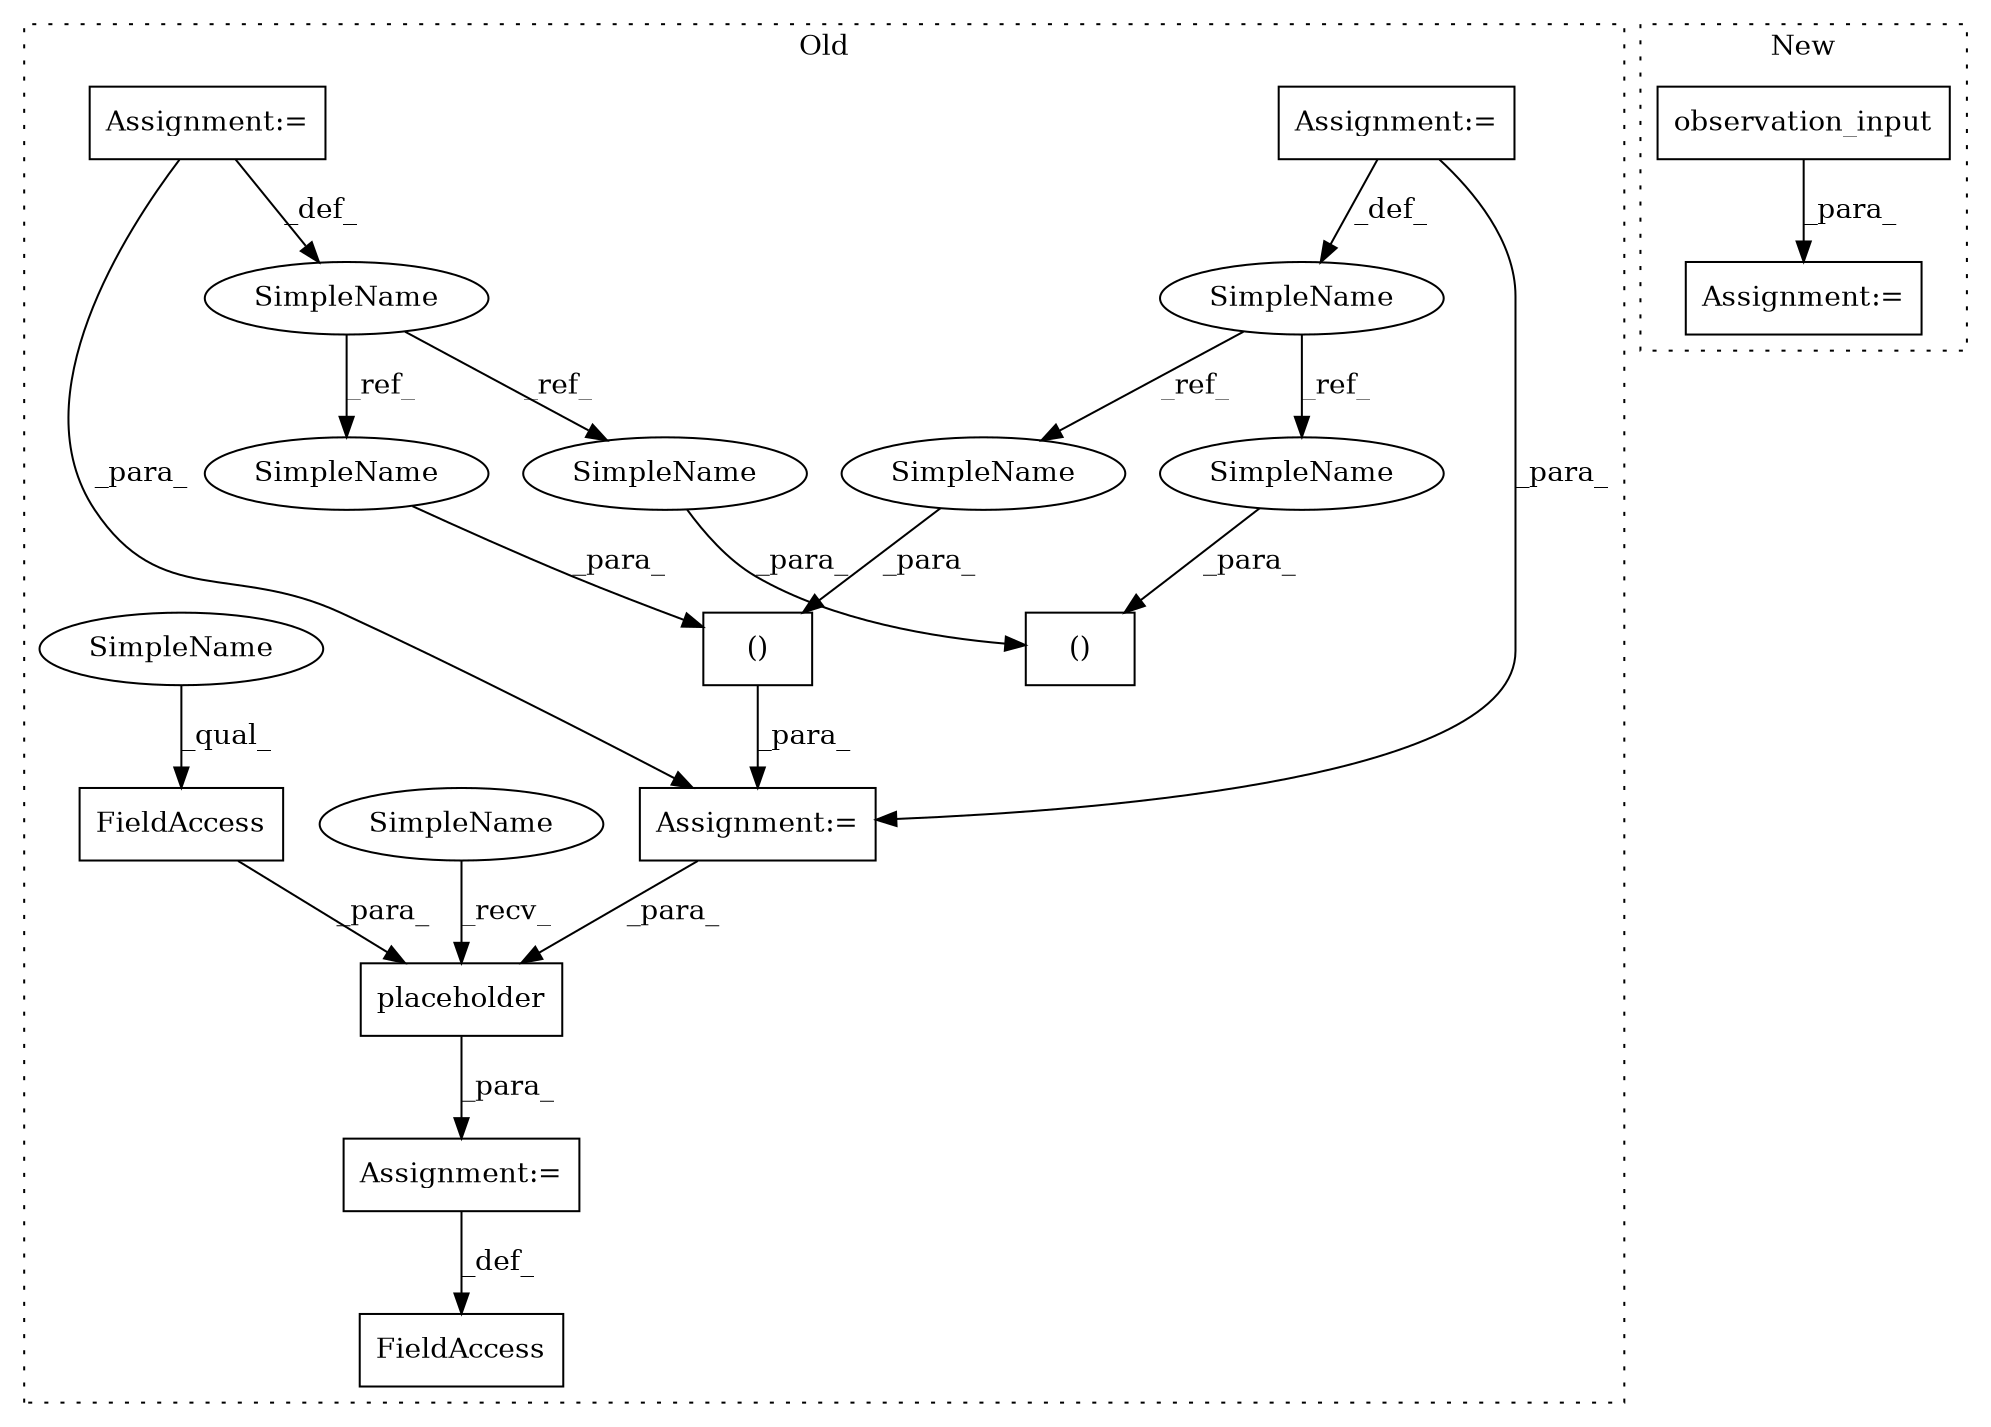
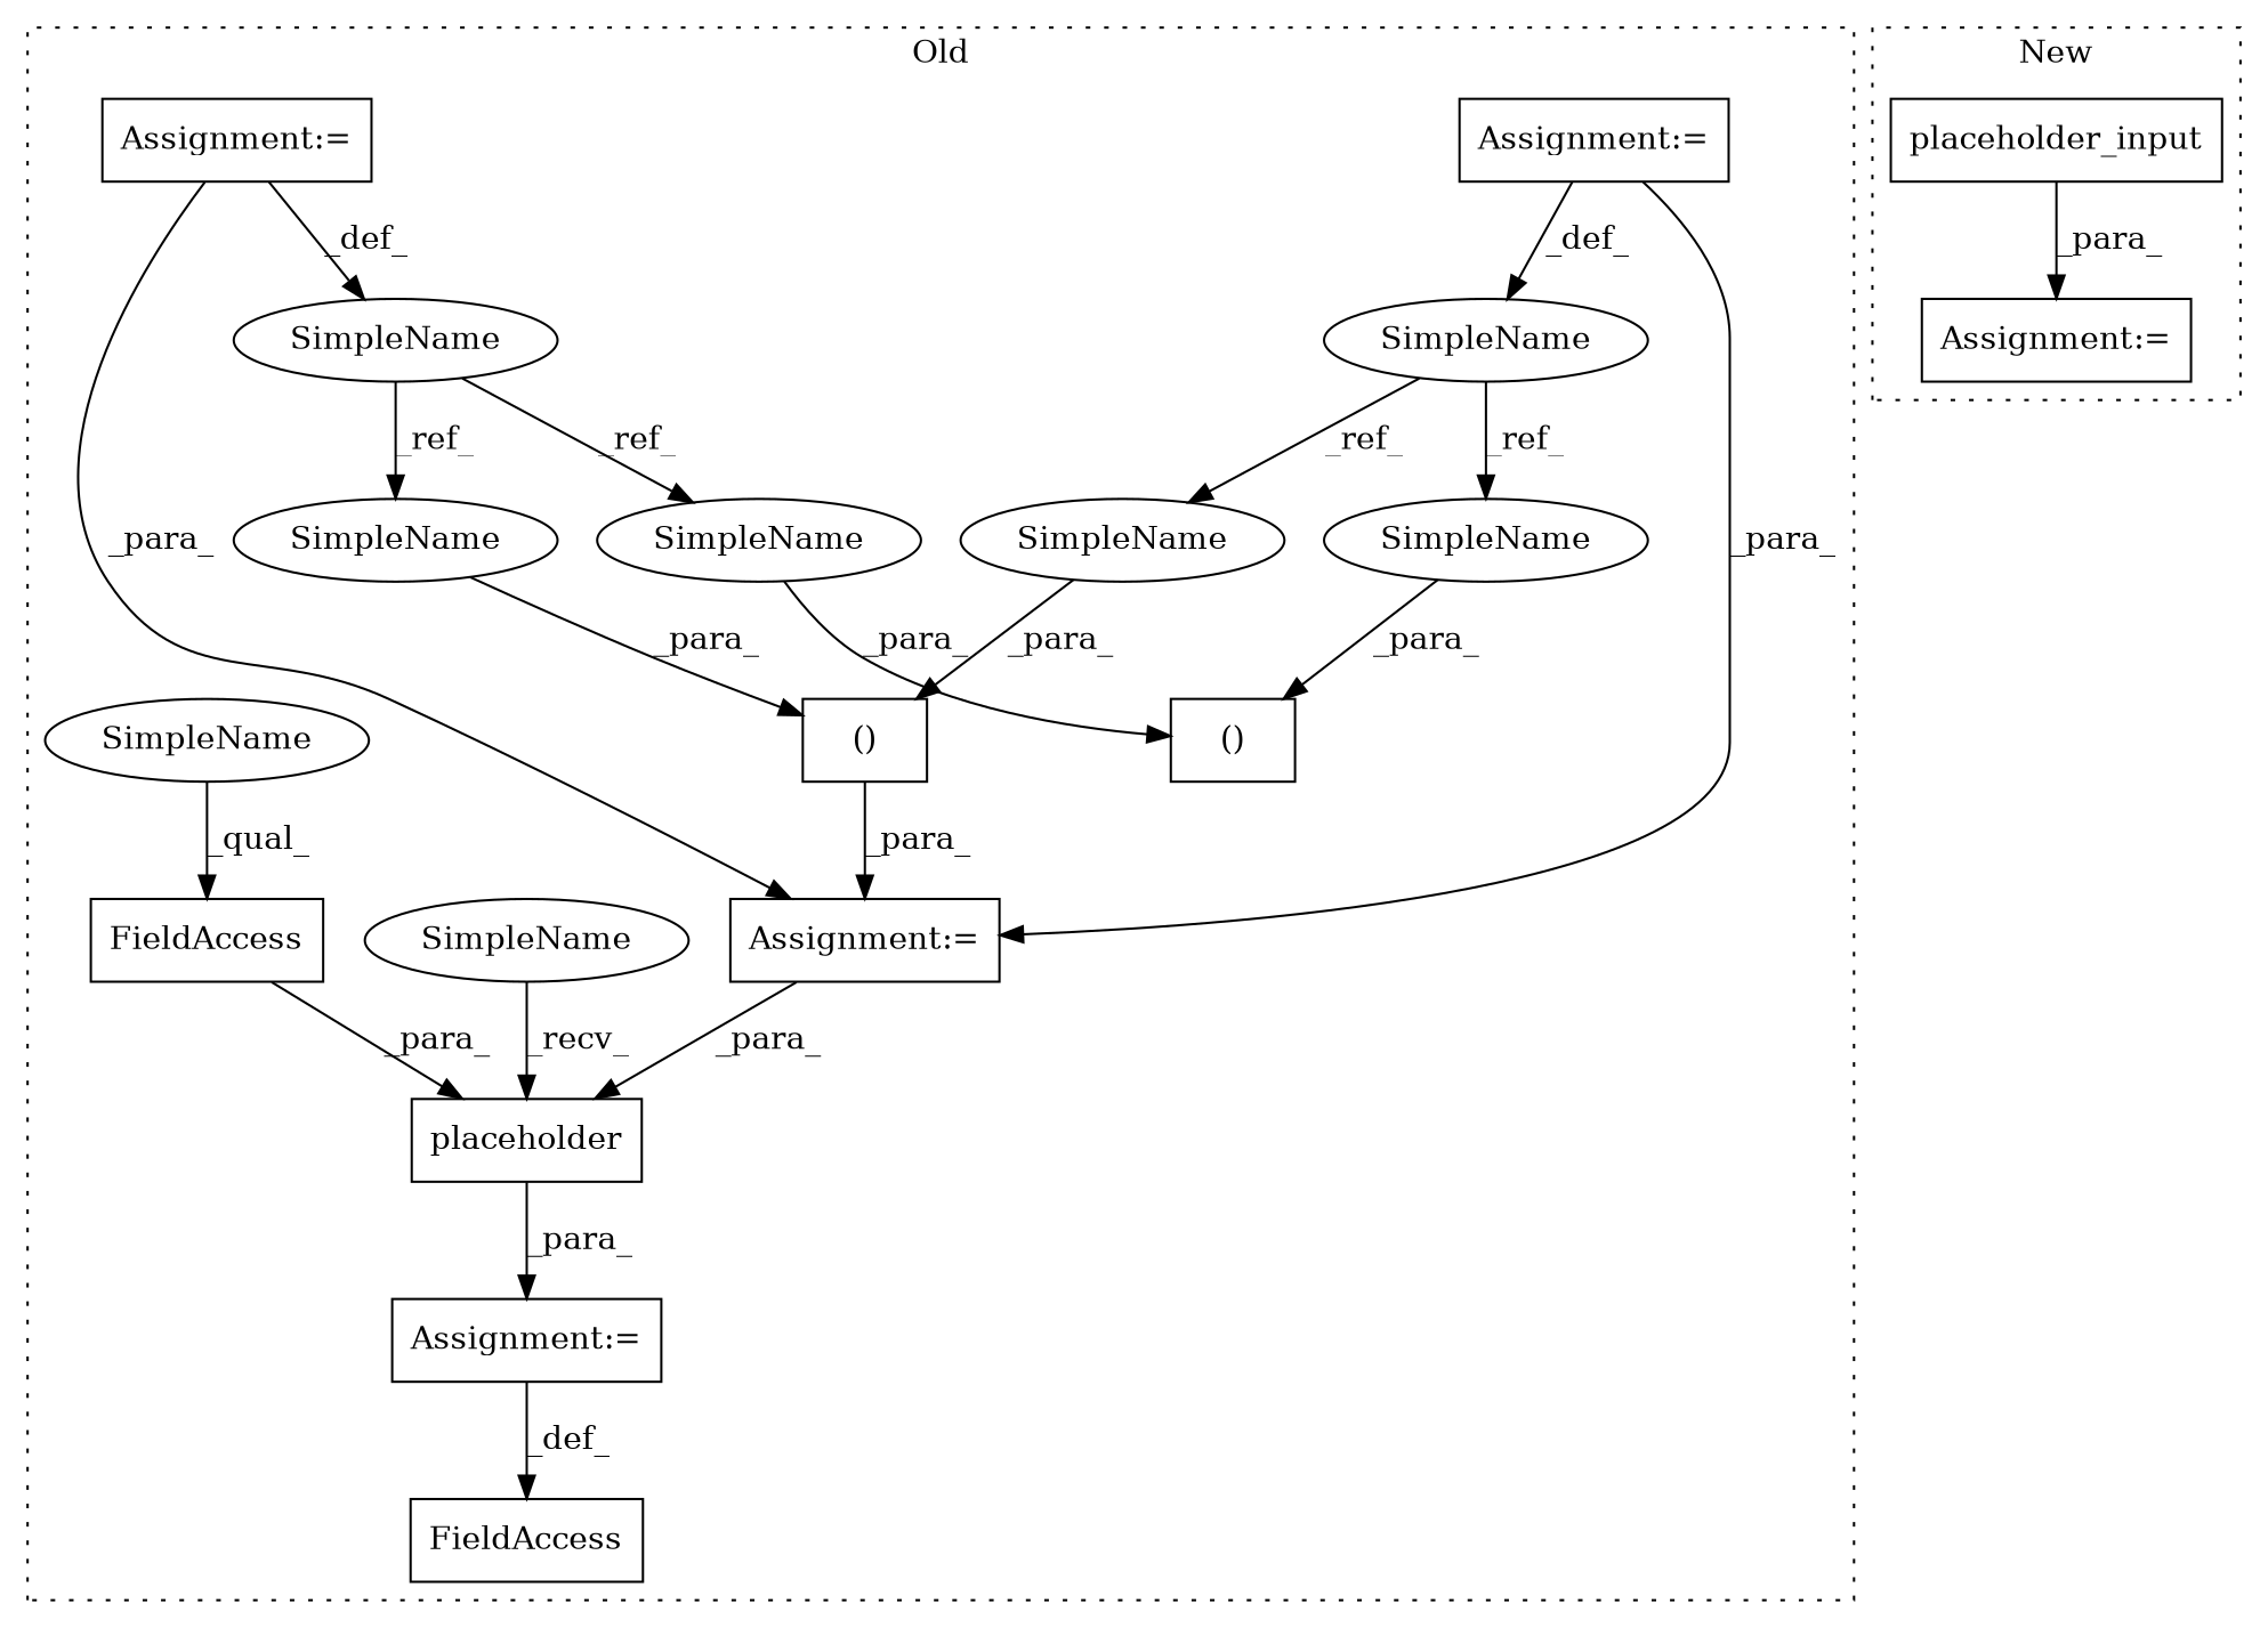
  digraph {
    node [a=42 l=2 s=3384 shape=box]
    n1 [a=106 l=51 label="()" s=3262]
    n2 [a=22 l=6 label=FieldAccess s=4462]
    n3 [a=32 l="12,1" label=placeholder s="3372,3409"]
    n4 [a=22 l=16 label=FieldAccess]
    n5 [a=7 l=6 label="Assignment:=" s=3256]
    n6 [a=7 l=1 label="Assignment:=" s=3360]
    n7 [label=SimpleName s=3129 shape=ellipse]
    n8 [a=106 l=32 label="()" s=3194]
    n9 [label=SimpleName s=3092 shape=ellipse]
    n10 [a=7 label="Assignment:=" s=3129]
    n11 [a=7 label="Assignment:=" s=3092]
    n12 [l=10 label=SimpleName s=3361 shape=ellipse]
    n13 [l=10 label=SimpleName shape=ellipse]
    n14 [label=SimpleName s=3311 shape=ellipse]
    n15 [label=SimpleName s=3224 shape=ellipse]
    n16 [label=SimpleName s=3281 shape=ellipse]
    n17 [label=SimpleName s=3194 shape=ellipse]
-   n18 [a=32 l="18,1" label=observation_input s="3063,3096"]
+   n18 [a=32 l="18,1" label=placeholder_input s="3063,3096"]
    n19 [a=7 label="Assignment:=" s=3061]
    subgraph cluster_1 {
      label=Old
      style=dotted
      n1
      n2
      n3
      n4
      n5
      n6
      n7
      n8
      n9
      n10
      n11
      n12
      n13
      n14
      n15
      n16
      n17
    }
    subgraph cluster_2 {
      label=New
      style=dotted
      n18
      n19
    }
    n1 -> n5 [label=_para_]
    n3 -> n6 [label=_para_]
    n4 -> n3 [label=_para_]
    n5 -> n3 [label=_para_]
    n6 -> n2 [label=_def_]
    n7 -> n16 [label=_ref_]
    n7 -> n17 [label=_ref_]
    n9 -> n14 [label=_ref_]
    n9 -> n15 [label=_ref_]
    n10 -> n5 [label=_para_]
    n10 -> n7 [label=_def_]
    n11 -> n5 [label=_para_]
    n11 -> n9 [label=_def_]
    n12 -> n3 [label=_recv_]
    n13 -> n4 [label=_qual_]
    n14 -> n1 [label=_para_]
    n15 -> n8 [label=_para_]
    n16 -> n1 [label=_para_]
    n17 -> n8 [label=_para_]
    n18 -> n19 [label=_para_]
  }
